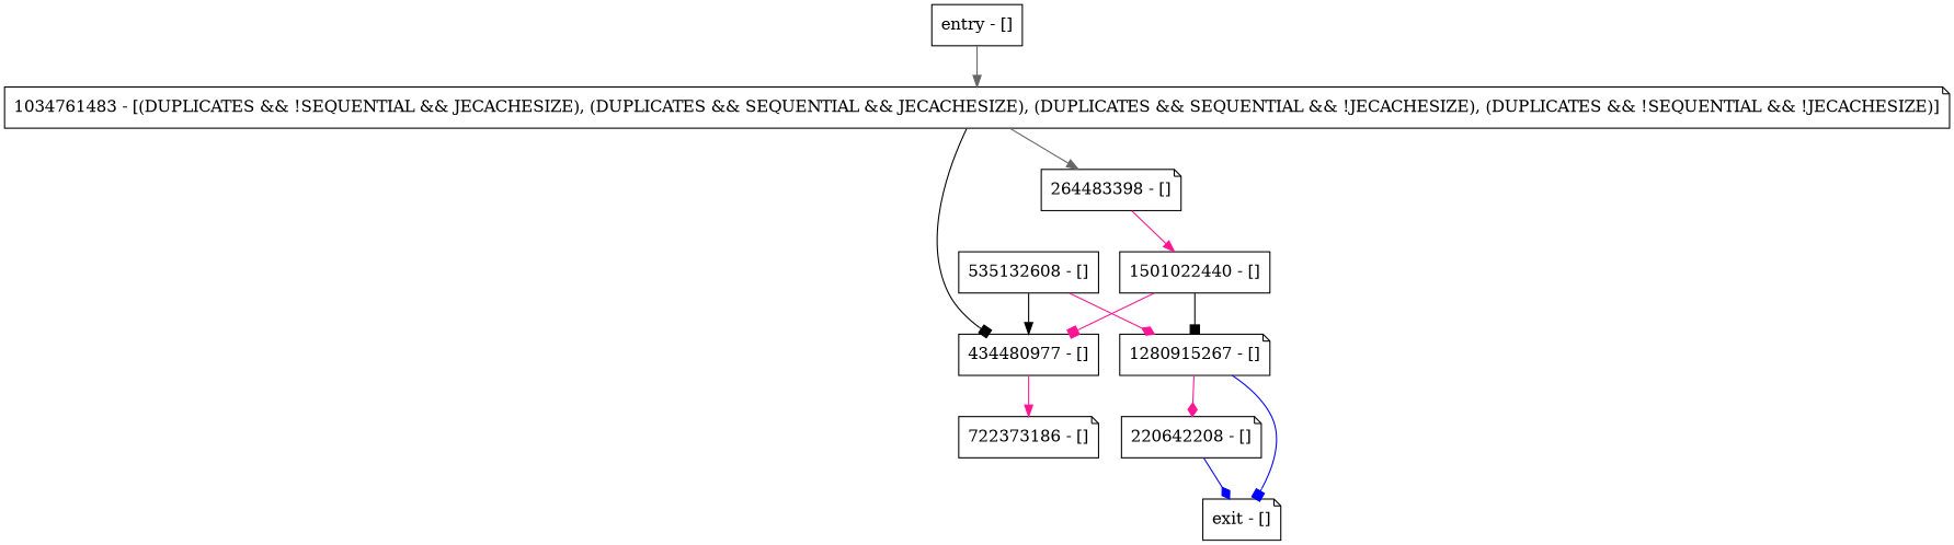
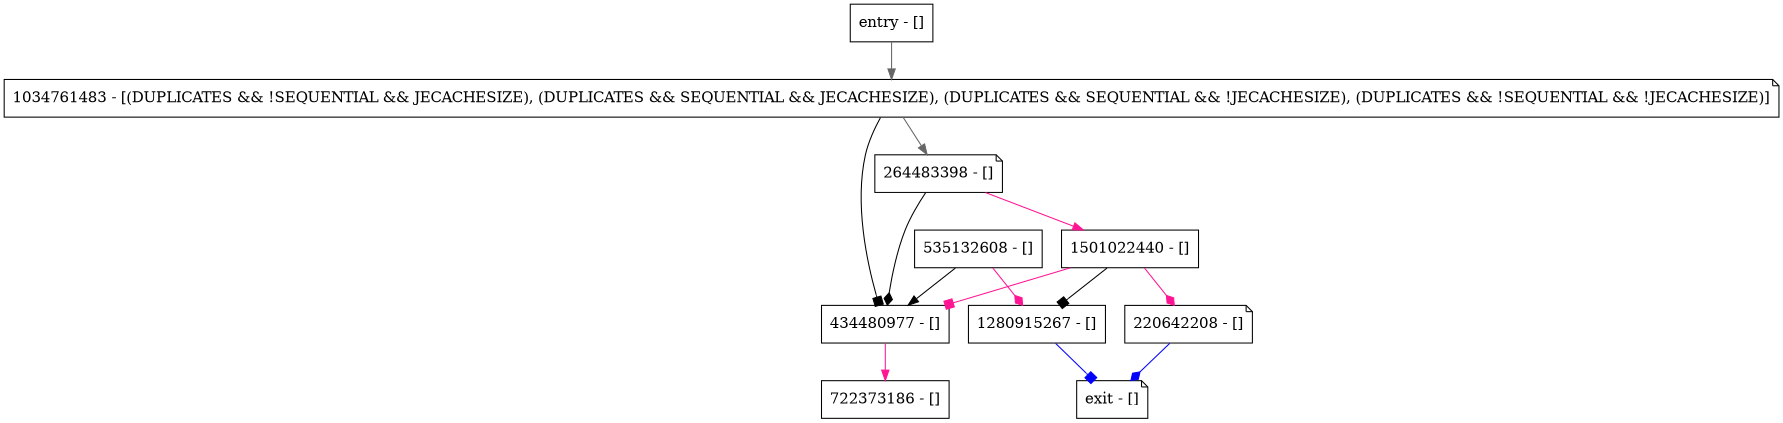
  digraph {
    node [shape=note]
    edge [arrowhead=normal color=deeppink]
    n1 [label="entry - []" shape=box]
    n2 [label="1034761483 - [(DUPLICATES && !SEQUENTIAL && JECACHESIZE), (DUPLICATES && SEQUENTIAL && JECACHESIZE), (DUPLICATES && SEQUENTIAL && !JECACHESIZE), (DUPLICATES && !SEQUENTIAL && !JECACHESIZE)]"]
    n3 [label="434480977 - []" shape=box]
    n4 [label="264483398 - []"]
    n5 [label="exit - []"]
    n6 [label="1501022440 - []" shape=box]
    n7 [label="220642208 - []"]
-   n8 [label="1280915267 - []"]
-   n9 [label="722373186 - []"]
+   n8 [label="1280915267 - []" shape=box]
+   n9 [label="722373186 - []" shape=box]
    n10 [label="535132608 - []" shape=box]
    n1 -> n2 [color=gray40]
    n2 -> n3 [arrowhead=box color=black]
    n2 -> n4 [color=gray40]
    n3 -> n9
+   n4 -> n3 [arrowhead=diamond color=black]
    n4 -> n6
    n6 -> n3 [arrowhead=box]
-   n8 -> n7 [arrowhead=diamond]
+   n6 -> n7 [arrowhead=diamond]
    n6 -> n8 [arrowhead=box color=black]
    n7 -> n5 [arrowhead=diamond color=blue]
    n8 -> n5 [arrowhead=box color=blue]
    n10 -> n3 [color=black]
    n10 -> n8 [arrowhead=diamond]
  }
